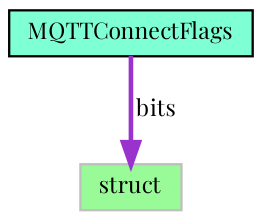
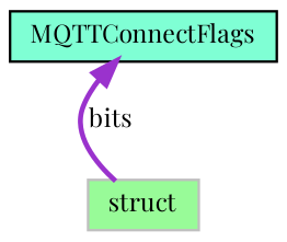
  digraph {
    fontname="Playfair Display"
    node [fontname="Playfair Display" fontsize=10 shape=record style=filled]
    n1 [color=black fillcolor=aquamarine fontcolor=black height=0.2 label=MQTTConnectFlags width=0.4]
    n2 [color=grey75 fillcolor=palegreen height=0.2 label=struct width=0.4]
-   n2 -> n1 [color=darkorchid3 dir=back fontname="Playfair Display" fontsize=10 label=" bits" labelfontname=Helvetica labelfontsize=10 style=bold]
+   n1 -> n2 [color=darkorchid3 dir=back fontname="Playfair Display" fontsize=10 label=" bits" labelfontname=Helvetica labelfontsize=10 style=bold]
  }
